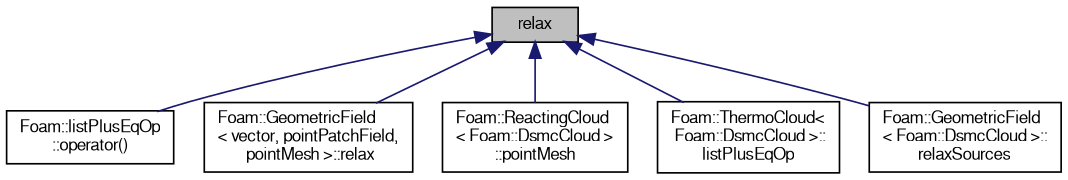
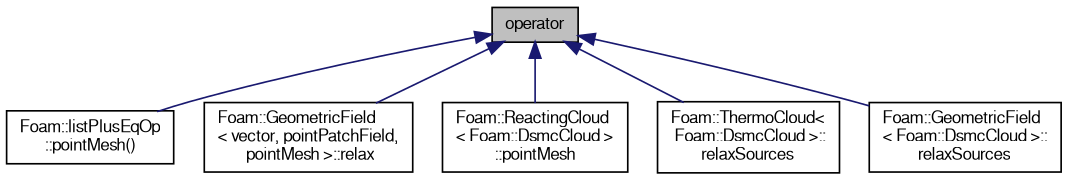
  digraph {
    rankdir=TB
    node [color=black fontname=FreeSans fontsize=10 shape=record]
    edge [color=midnightblue dir=back fontname=FreeSans fontsize=10 labelfontname=FreeSans labelfontsize=10 style=solid]
-   n1 [fillcolor=grey75 fontcolor=black height=0.2 label=relax style=filled width=0.4]
-   n2 [height=0.2 label="Foam::listPlusEqOp\l::operator()" width=0.4]
+   n1 [fillcolor=grey75 fontcolor=black height=0.2 label=operator style=filled width=0.4]
+   n2 [height=0.2 label="Foam::listPlusEqOp\l::pointMesh()" width=0.4]
    n3 [height=0.2 label="Foam::GeometricField\l\< vector, pointPatchField,\l pointMesh \>::relax" width=0.4]
    n4 [height=0.2 label="Foam::ReactingCloud\l\< Foam::DsmcCloud \>\l::pointMesh" width=0.4]
-   n5 [height=0.2 label="Foam::ThermoCloud\<\l Foam::DsmcCloud \>::\llistPlusEqOp" width=0.4]
+   n5 [height=0.2 label="Foam::ThermoCloud\<\l Foam::DsmcCloud \>::\lrelaxSources" width=0.4]
    n6 [height=0.2 label="Foam::GeometricField\l\< Foam::DsmcCloud \>::\lrelaxSources" width=0.4]
    n1 -> n2
    n1 -> n3
    n1 -> n4
    n1 -> n5
    n1 -> n6
  }
